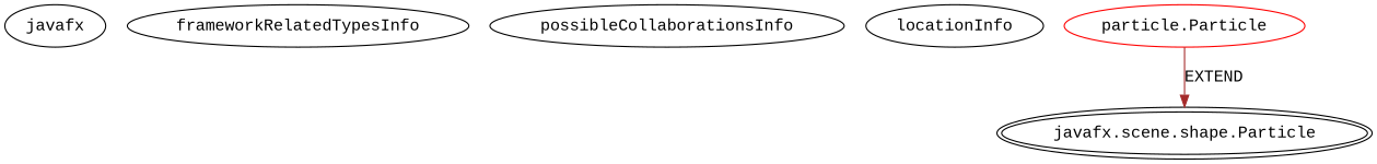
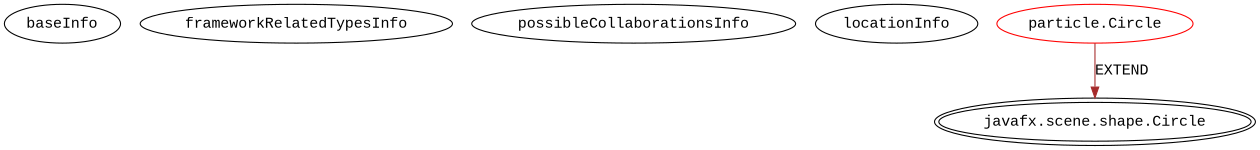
  digraph {
    fontname="Liberation Mono"
    node [fontname="Liberation Mono"]
-   baseInfo [category=extension_graph graphId=4919 isAnonymous=false possibleRelation=false label=javafx]
+   baseInfo [category=extension_graph graphId=4919 isAnonymous=false possibleRelation=false]
    frameworkRelatedTypesInfo [0="javafx.scene.shape.Circle"]
    possibleCollaborationsInfo
    locationInfo [contextSignature=Particle filePath="/yusiangpotato-Potato3/Potato3-master/src/particle/Particle.java" graphId=4919 projectName="yusiangpotato-Potato3"]
-   n5 [color=red isFrameworkType=false label="particle.Particle" vertexType=ROOT_CLIENT_CLASS_DECLARATION]
-   n6 [isFrameworkType=true label="javafx.scene.shape.Particle" peripheries=2 vertexType=FRAMEWORK_CLASS_TYPE]
+   n5 [color=red isFrameworkType=false label="particle.Circle" vertexType=ROOT_CLIENT_CLASS_DECLARATION]
+   n6 [isFrameworkType=true label="javafx.scene.shape.Circle" peripheries=2 vertexType=FRAMEWORK_CLASS_TYPE]
    n5 -> n6 [color=brown label=EXTEND fontname="Liberation Mono"]
  }
